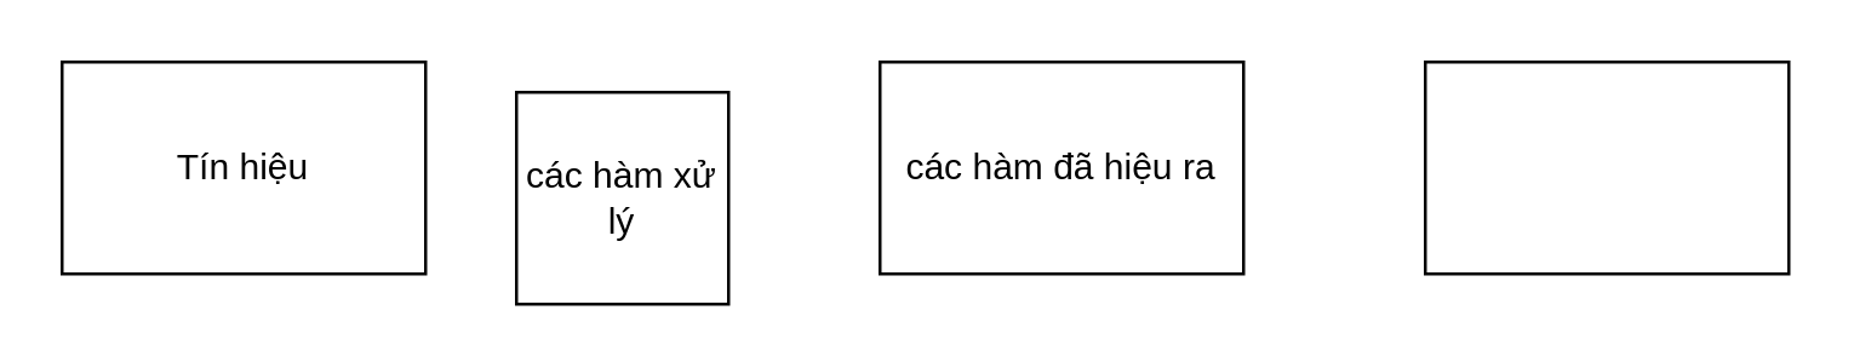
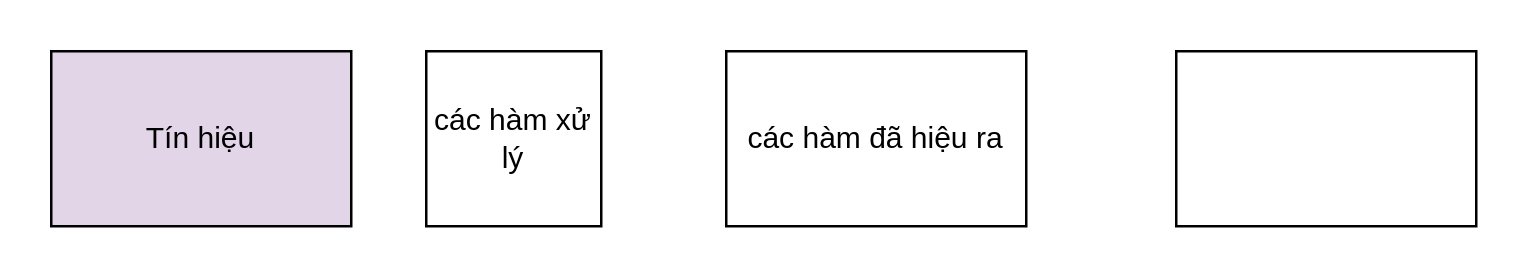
  <mxCell id="0" />
  <mxCell id="1" parent="0" />
- <mxCell id="2" value="Tín hiệu" style="rounded=0;whiteSpace=wrap;html=1;" vertex="1" parent="1"><mxGeometry x="20" y="20" width="120" height="70" as="geometry" /></mxCell>
- <mxCell id="3" value="các hàm xử lý" style="whiteSpace=wrap;html=1;aspect=fixed;" vertex="1" parent="1"><mxGeometry x="170" y="30" width="70" height="70" as="geometry" /></mxCell>
+ <mxCell id="2" value="Tín hiệu" style="rounded=0;whiteSpace=wrap;html=1;fillColor=#e1d5e7;" vertex="1" parent="1"><mxGeometry x="20" y="20" width="120" height="70" as="geometry" /></mxCell>
+ <mxCell id="3" value="các hàm xử lý" style="whiteSpace=wrap;html=1;aspect=fixed;" vertex="1" parent="1"><mxGeometry x="170" y="20" width="70" height="70" as="geometry" /></mxCell>
  <mxCell id="4" value="các hàm đã hiệu ra" style="rounded=0;whiteSpace=wrap;html=1;" vertex="1" parent="1"><mxGeometry x="290" y="20" width="120" height="70" as="geometry" /></mxCell>
  <mxCell id="5" value="" style="rounded=0;whiteSpace=wrap;html=1;" vertex="1" parent="1"><mxGeometry x="470" y="20" width="120" height="70" as="geometry" /></mxCell>
